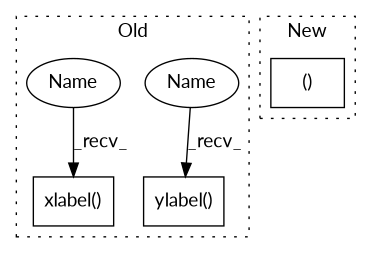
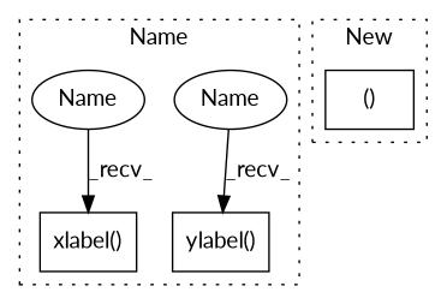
  digraph {
    fontname=Lato
    node [a=75 l="11,1" shape=box fontname=Lato]
    edge [fontname=Lato]
    n1 [label="xlabel()" s="2863,2886"]
    n2 [label="ylabel()" s="2814,2857"]
    n3 [a=87 l=3 label=Name s=2814 shape=ellipse]
    n4 [a=87 l=3 label=Name s=2863 shape=ellipse]
    n5 [a=54 l=5 label="()" s=3872]
    subgraph cluster_1 {
-     label=Old
+     label=Name
      style=dotted
      n1
      n2
      n3
      n4
    }
    subgraph cluster_2 {
      label=New
      style=dotted
      n5
    }
    n3 -> n2 [label=_recv_]
    n4 -> n1 [label=_recv_]
  }
